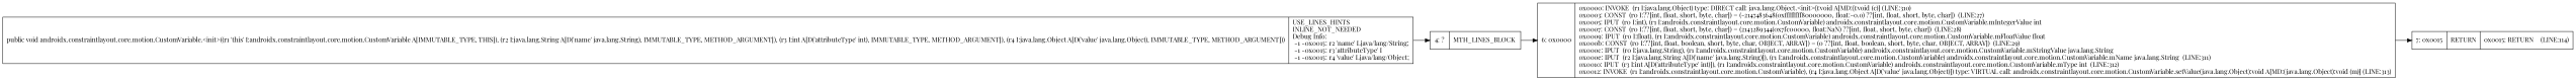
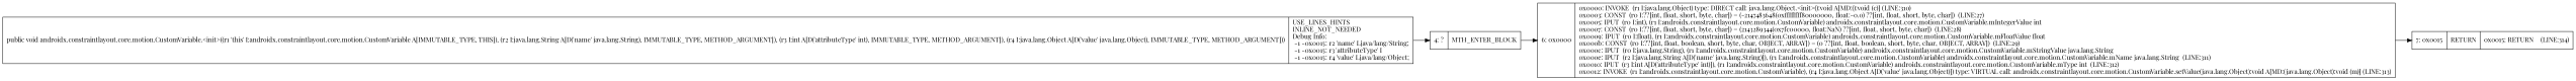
  digraph {
    fontname="Playfair Display"
    rankdir=LR
    node [fontname="Playfair Display" shape=record]
    edge [fontname="Playfair Display"]
-   n1 [label="{4\:\ ?|MTH_LINES_BLOCK\l}"]
+   n1 [label="{4\:\ ?|MTH_ENTER_BLOCK\l}"]
    n2 [label="{6\:\ 0x0000|0x0000: INVOKE  (r1 I:java.lang.Object) type: DIRECT call: java.lang.Object.\<init\>():void A[MD:():void (c)] (LINE:310)\l0x0003: CONST  (r0 I:??[int, float, short, byte, char]) = (\-2147483648(0xffffffff80000000, float:\-0.0) ??[int, float, short, byte, char])  (LINE:27)\l0x0005: IPUT  (r0 I:int), (r1 I:androidx.constraintlayout.core.motion.CustomVariable) androidx.constraintlayout.core.motion.CustomVariable.mIntegerValue int \l0x0007: CONST  (r0 I:??[int, float, short, byte, char]) = (2143289344(0x7fc00000, float:NaN) ??[int, float, short, byte, char])  (LINE:28)\l0x0009: IPUT  (r0 I:float), (r1 I:androidx.constraintlayout.core.motion.CustomVariable) androidx.constraintlayout.core.motion.CustomVariable.mFloatValue float \l0x000b: CONST  (r0 I:??[int, float, boolean, short, byte, char, OBJECT, ARRAY]) = (0 ??[int, float, boolean, short, byte, char, OBJECT, ARRAY])  (LINE:29)\l0x000c: IPUT  (r0 I:java.lang.String), (r1 I:androidx.constraintlayout.core.motion.CustomVariable) androidx.constraintlayout.core.motion.CustomVariable.mStringValue java.lang.String \l0x000e: IPUT  (r2 I:java.lang.String A[D('name' java.lang.String)]), (r1 I:androidx.constraintlayout.core.motion.CustomVariable) androidx.constraintlayout.core.motion.CustomVariable.mName java.lang.String  (LINE:311)\l0x0010: IPUT  (r3 I:int A[D('attributeType' int)]), (r1 I:androidx.constraintlayout.core.motion.CustomVariable) androidx.constraintlayout.core.motion.CustomVariable.mType int  (LINE:312)\l0x0012: INVOKE  (r1 I:androidx.constraintlayout.core.motion.CustomVariable), (r4 I:java.lang.Object A[D('value' java.lang.Object)]) type: VIRTUAL call: androidx.constraintlayout.core.motion.CustomVariable.setValue(java.lang.Object):void A[MD:(java.lang.Object):void (m)] (LINE:313)\l}"]
-   n3 [label="{7\:\ 0x0015|RETURN\l|0x0015: RETURN    (LINE:114)\l}"]
+   n3 [label="{7\:\ 0x0015|RETURN\l|0x0015: RETURN    (LINE:314)\l}"]
    n4 [label="{public void androidx.constraintlayout.core.motion.CustomVariable.\<init\>((r1 'this' I:androidx.constraintlayout.core.motion.CustomVariable A[IMMUTABLE_TYPE, THIS]), (r2 I:java.lang.String A[D('name' java.lang.String), IMMUTABLE_TYPE, METHOD_ARGUMENT]), (r3 I:int A[D('attributeType' int), IMMUTABLE_TYPE, METHOD_ARGUMENT]), (r4 I:java.lang.Object A[D('value' java.lang.Object), IMMUTABLE_TYPE, METHOD_ARGUMENT]))  | USE_LINES_HINTS\lINLINE_NOT_NEEDED\lDebug Info:\l  \-1 \-0x0015: r2 'name' Ljava\/lang\/String;\l  \-1 \-0x0015: r3 'attributeType' I\l  \-1 \-0x0015: r4 'value' Ljava\/lang\/Object;\l}"]
    n1 -> n2
    n2 -> n3
    n4 -> n1
  }
